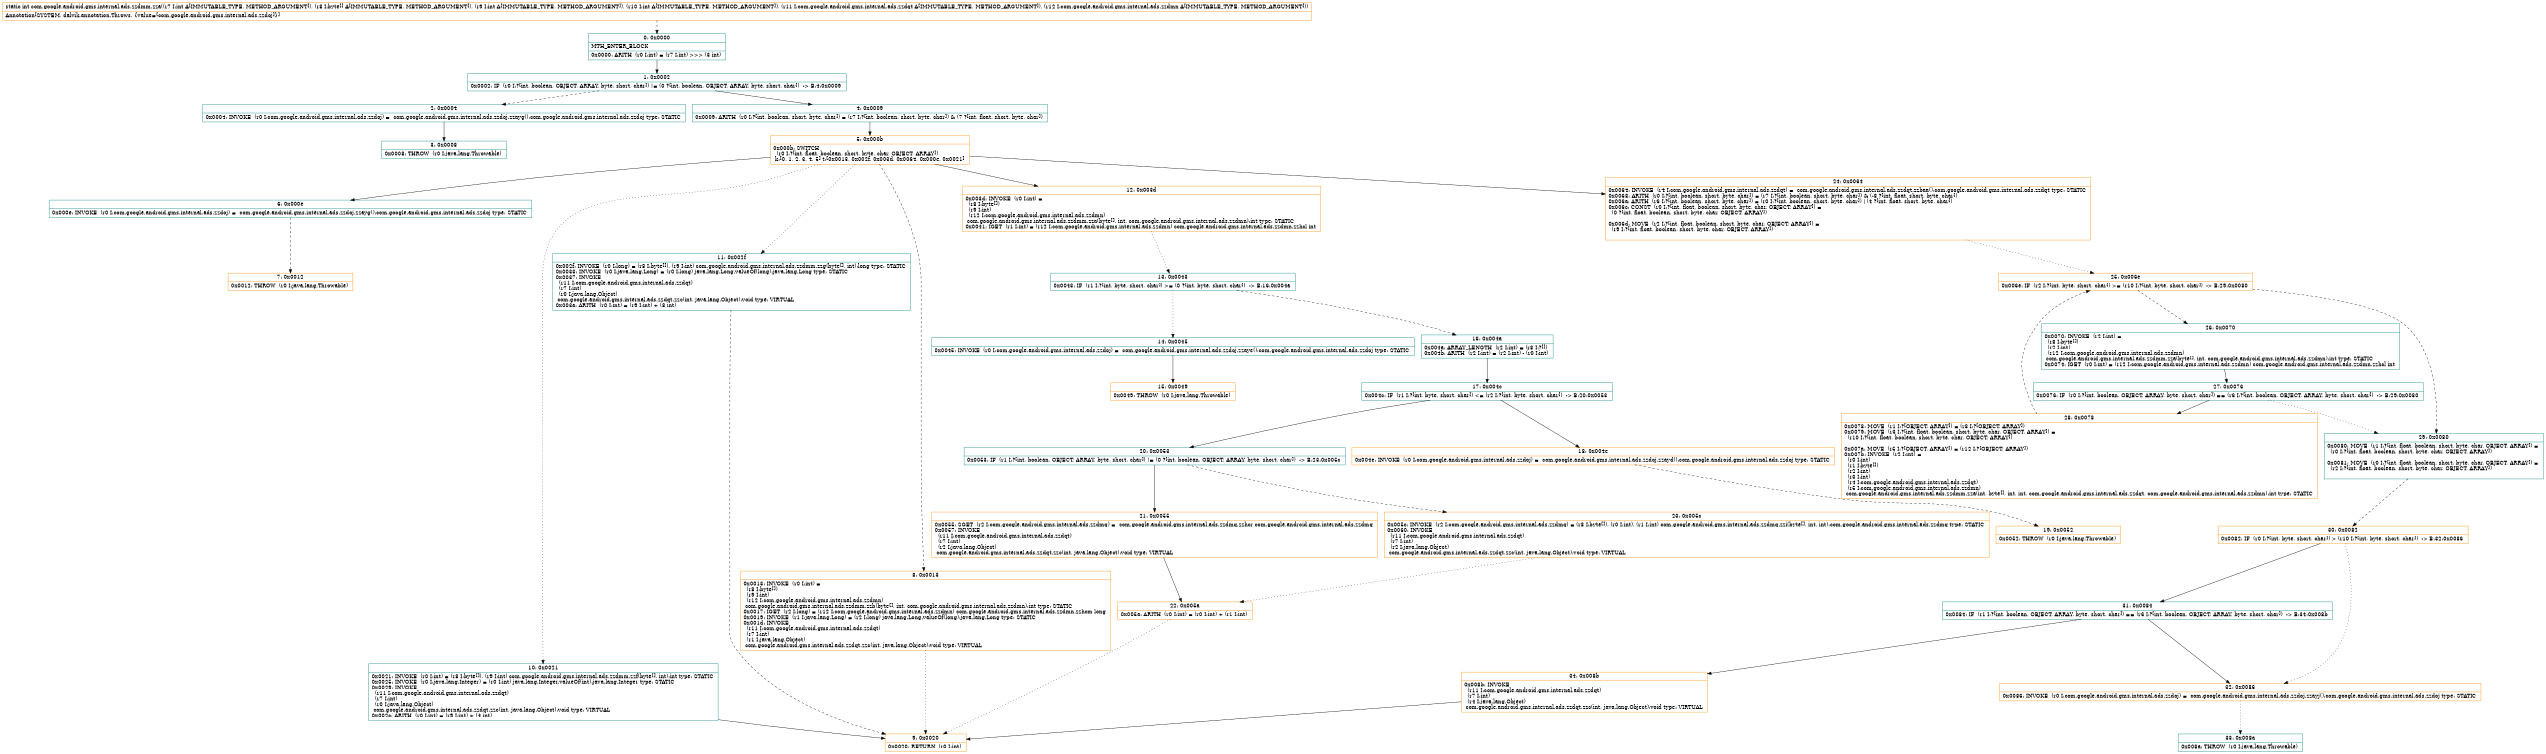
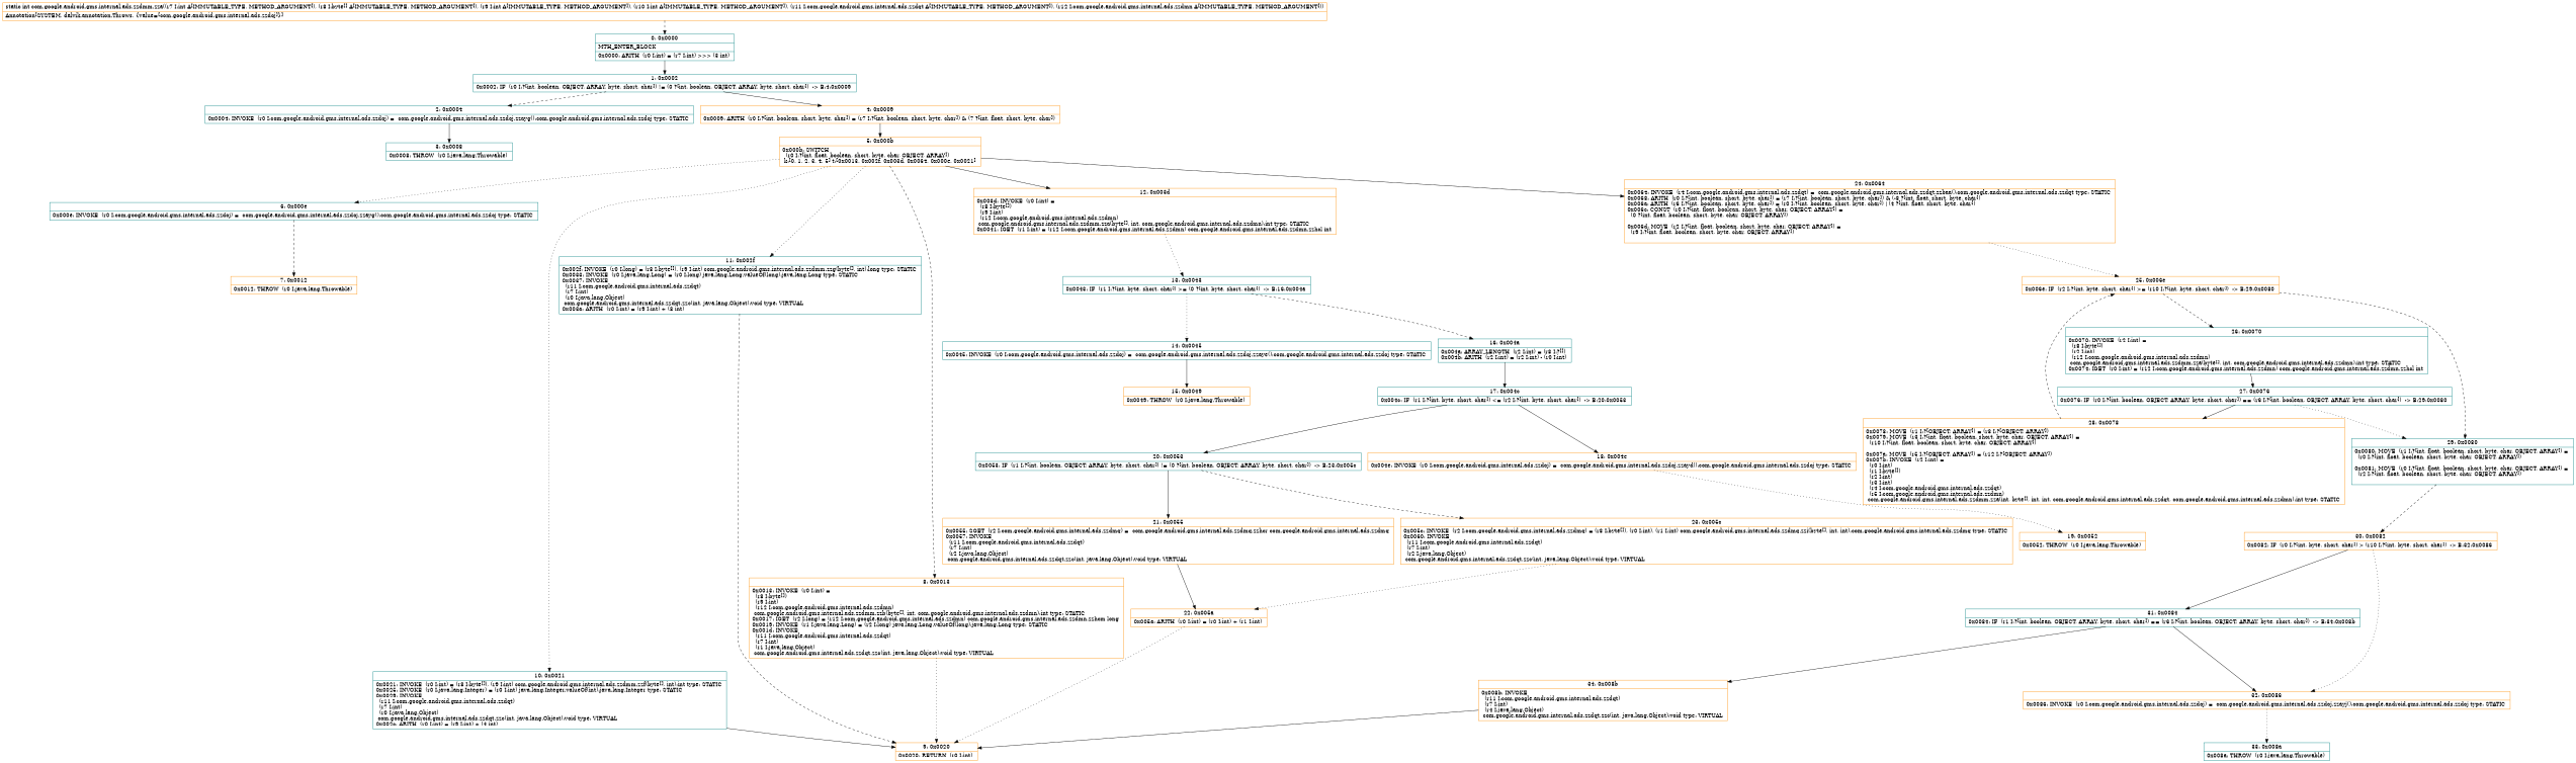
  digraph {
    node [color=darkorange shape=record]
    edge [style=solid]
    n1 [color=teal label="{0\:\ 0x0000|MTH_ENTER_BLOCK\l|0x0000: ARITH  (r0 I:int) = (r7 I:int) \>\>\> (3 int) \l}"]
    n2 [color=teal label="{1\:\ 0x0002|0x0002: IF  (r0 I:?[int, boolean, OBJECT, ARRAY, byte, short, char]) != (0 ?[int, boolean, OBJECT, ARRAY, byte, short, char])  \-\> B:4:0x0009 \l}"]
    n3 [color=teal label="{2\:\ 0x0004|0x0004: INVOKE  (r0 I:com.google.android.gms.internal.ads.zzdoj) =  com.google.android.gms.internal.ads.zzdoj.zzayg():com.google.android.gms.internal.ads.zzdoj type: STATIC \l}"]
-   n4 [color=teal label="{4\:\ 0x0009|0x0009: ARITH  (r0 I:?[int, boolean, short, byte, char]) = (r7 I:?[int, boolean, short, byte, char]) & (7 ?[int, float, short, byte, char]) \l}"]
+   n4 [label="{4\:\ 0x0009|0x0009: ARITH  (r0 I:?[int, boolean, short, byte, char]) = (r7 I:?[int, boolean, short, byte, char]) & (7 ?[int, float, short, byte, char]) \l}"]
    n5 [color=teal label="{3\:\ 0x0008|0x0008: THROW  (r0 I:java.lang.Throwable) \l}"]
    n6 [label="{5\:\ 0x000b|0x000b: SWITCH  \l  (r0 I:?[int, float, boolean, short, byte, char, OBJECT, ARRAY])\l k:[0, 1, 2, 3, 4, 5] t:[0x0013, 0x002f, 0x003d, 0x0064, 0x000e, 0x0021] \l}"]
    n7 [color=teal label="{6\:\ 0x000e|0x000e: INVOKE  (r0 I:com.google.android.gms.internal.ads.zzdoj) =  com.google.android.gms.internal.ads.zzdoj.zzayg():com.google.android.gms.internal.ads.zzdoj type: STATIC \l}"]
    n8 [label="{8\:\ 0x0013|0x0013: INVOKE  (r0 I:int) = \l  (r8 I:byte[])\l  (r9 I:int)\l  (r12 I:com.google.android.gms.internal.ads.zzdmn)\l com.google.android.gms.internal.ads.zzdmm.zzb(byte[], int, com.google.android.gms.internal.ads.zzdmn):int type: STATIC \l0x0017: IGET  (r2 I:long) = (r12 I:com.google.android.gms.internal.ads.zzdmn) com.google.android.gms.internal.ads.zzdmn.zzhcm long \l0x0019: INVOKE  (r1 I:java.lang.Long) = (r2 I:long) java.lang.Long.valueOf(long):java.lang.Long type: STATIC \l0x001d: INVOKE  \l  (r11 I:com.google.android.gms.internal.ads.zzdqt)\l  (r7 I:int)\l  (r1 I:java.lang.Object)\l com.google.android.gms.internal.ads.zzdqt.zzc(int, java.lang.Object):void type: VIRTUAL \l}"]
    n9 [color=teal label="{10\:\ 0x0021|0x0021: INVOKE  (r0 I:int) = (r8 I:byte[]), (r9 I:int) com.google.android.gms.internal.ads.zzdmm.zzf(byte[], int):int type: STATIC \l0x0025: INVOKE  (r0 I:java.lang.Integer) = (r0 I:int) java.lang.Integer.valueOf(int):java.lang.Integer type: STATIC \l0x0029: INVOKE  \l  (r11 I:com.google.android.gms.internal.ads.zzdqt)\l  (r7 I:int)\l  (r0 I:java.lang.Object)\l com.google.android.gms.internal.ads.zzdqt.zzc(int, java.lang.Object):void type: VIRTUAL \l0x002c: ARITH  (r0 I:int) = (r9 I:int) + (4 int) \l}"]
    n10 [color=teal label="{11\:\ 0x002f|0x002f: INVOKE  (r0 I:long) = (r8 I:byte[]), (r9 I:int) com.google.android.gms.internal.ads.zzdmm.zzg(byte[], int):long type: STATIC \l0x0033: INVOKE  (r0 I:java.lang.Long) = (r0 I:long) java.lang.Long.valueOf(long):java.lang.Long type: STATIC \l0x0037: INVOKE  \l  (r11 I:com.google.android.gms.internal.ads.zzdqt)\l  (r7 I:int)\l  (r0 I:java.lang.Object)\l com.google.android.gms.internal.ads.zzdqt.zzc(int, java.lang.Object):void type: VIRTUAL \l0x003a: ARITH  (r0 I:int) = (r9 I:int) + (8 int) \l}"]
    n11 [label="{12\:\ 0x003d|0x003d: INVOKE  (r0 I:int) = \l  (r8 I:byte[])\l  (r9 I:int)\l  (r12 I:com.google.android.gms.internal.ads.zzdmn)\l com.google.android.gms.internal.ads.zzdmm.zza(byte[], int, com.google.android.gms.internal.ads.zzdmn):int type: STATIC \l0x0041: IGET  (r1 I:int) = (r12 I:com.google.android.gms.internal.ads.zzdmn) com.google.android.gms.internal.ads.zzdmn.zzhcl int \l}"]
    n12 [label="{24\:\ 0x0064|0x0064: INVOKE  (r4 I:com.google.android.gms.internal.ads.zzdqt) =  com.google.android.gms.internal.ads.zzdqt.zzbaa():com.google.android.gms.internal.ads.zzdqt type: STATIC \l0x0068: ARITH  (r0 I:?[int, boolean, short, byte, char]) = (r7 I:?[int, boolean, short, byte, char]) & (\-8 ?[int, float, short, byte, char]) \l0x006a: ARITH  (r6 I:?[int, boolean, short, byte, char]) = (r0 I:?[int, boolean, short, byte, char]) \| (4 ?[int, float, short, byte, char]) \l0x006c: CONST  (r0 I:?[int, float, boolean, short, byte, char, OBJECT, ARRAY]) = \l  (0 ?[int, float, boolean, short, byte, char, OBJECT, ARRAY])\l \l0x006d: MOVE  (r2 I:?[int, float, boolean, short, byte, char, OBJECT, ARRAY]) = \l  (r9 I:?[int, float, boolean, short, byte, char, OBJECT, ARRAY])\l \l}"]
    n13 [label="{7\:\ 0x0012|0x0012: THROW  (r0 I:java.lang.Throwable) \l}"]
    n14 [label="{9\:\ 0x0020|0x0020: RETURN  (r0 I:int) \l}"]
    n15 [color=teal label="{13\:\ 0x0043|0x0043: IF  (r1 I:?[int, byte, short, char]) \>= (0 ?[int, byte, short, char])  \-\> B:16:0x004a \l}"]
    n16 [label="{25\:\ 0x006e|0x006e: IF  (r2 I:?[int, byte, short, char]) \>= (r10 I:?[int, byte, short, char])  \-\> B:29:0x0080 \l}"]
    n17 [color=teal label="{14\:\ 0x0045|0x0045: INVOKE  (r0 I:com.google.android.gms.internal.ads.zzdoj) =  com.google.android.gms.internal.ads.zzdoj.zzaye():com.google.android.gms.internal.ads.zzdoj type: STATIC \l}"]
    n18 [color=teal label="{16\:\ 0x004a|0x004a: ARRAY_LENGTH  (r2 I:int) = (r8 I:?[]) \l0x004b: ARITH  (r2 I:int) = (r2 I:int) \- (r0 I:int) \l}"]
    n19 [label="{15\:\ 0x0049|0x0049: THROW  (r0 I:java.lang.Throwable) \l}"]
    n20 [color=teal label="{17\:\ 0x004c|0x004c: IF  (r1 I:?[int, byte, short, char]) \<= (r2 I:?[int, byte, short, char])  \-\> B:20:0x0053 \l}"]
    n21 [label="{18\:\ 0x004e|0x004e: INVOKE  (r0 I:com.google.android.gms.internal.ads.zzdoj) =  com.google.android.gms.internal.ads.zzdoj.zzayd():com.google.android.gms.internal.ads.zzdoj type: STATIC \l}"]
    n22 [color=teal label="{20\:\ 0x0053|0x0053: IF  (r1 I:?[int, boolean, OBJECT, ARRAY, byte, short, char]) != (0 ?[int, boolean, OBJECT, ARRAY, byte, short, char])  \-\> B:23:0x005c \l}"]
    n23 [label="{19\:\ 0x0052|0x0052: THROW  (r0 I:java.lang.Throwable) \l}"]
    n24 [label="{21\:\ 0x0055|0x0055: SGET  (r2 I:com.google.android.gms.internal.ads.zzdmq) =  com.google.android.gms.internal.ads.zzdmq.zzhcr com.google.android.gms.internal.ads.zzdmq \l0x0057: INVOKE  \l  (r11 I:com.google.android.gms.internal.ads.zzdqt)\l  (r7 I:int)\l  (r2 I:java.lang.Object)\l com.google.android.gms.internal.ads.zzdqt.zzc(int, java.lang.Object):void type: VIRTUAL \l}"]
    n25 [label="{23\:\ 0x005c|0x005c: INVOKE  (r2 I:com.google.android.gms.internal.ads.zzdmq) = (r8 I:byte[]), (r0 I:int), (r1 I:int) com.google.android.gms.internal.ads.zzdmq.zzi(byte[], int, int):com.google.android.gms.internal.ads.zzdmq type: STATIC \l0x0060: INVOKE  \l  (r11 I:com.google.android.gms.internal.ads.zzdqt)\l  (r7 I:int)\l  (r2 I:java.lang.Object)\l com.google.android.gms.internal.ads.zzdqt.zzc(int, java.lang.Object):void type: VIRTUAL \l}"]
    n26 [label="{22\:\ 0x005a|0x005a: ARITH  (r0 I:int) = (r0 I:int) + (r1 I:int) \l}"]
    n27 [color=teal label="{26\:\ 0x0070|0x0070: INVOKE  (r2 I:int) = \l  (r8 I:byte[])\l  (r2 I:int)\l  (r12 I:com.google.android.gms.internal.ads.zzdmn)\l com.google.android.gms.internal.ads.zzdmm.zza(byte[], int, com.google.android.gms.internal.ads.zzdmn):int type: STATIC \l0x0074: IGET  (r0 I:int) = (r12 I:com.google.android.gms.internal.ads.zzdmn) com.google.android.gms.internal.ads.zzdmn.zzhcl int \l}"]
    n28 [color=teal label="{29\:\ 0x0080|0x0080: MOVE  (r1 I:?[int, float, boolean, short, byte, char, OBJECT, ARRAY]) = \l  (r0 I:?[int, float, boolean, short, byte, char, OBJECT, ARRAY])\l \l0x0081: MOVE  (r0 I:?[int, float, boolean, short, byte, char, OBJECT, ARRAY]) = \l  (r2 I:?[int, float, boolean, short, byte, char, OBJECT, ARRAY])\l \l}"]
    n29 [color=teal label="{27\:\ 0x0076|0x0076: IF  (r0 I:?[int, boolean, OBJECT, ARRAY, byte, short, char]) == (r6 I:?[int, boolean, OBJECT, ARRAY, byte, short, char])  \-\> B:29:0x0080 \l}"]
    n30 [label="{30\:\ 0x0082|0x0082: IF  (r0 I:?[int, byte, short, char]) \> (r10 I:?[int, byte, short, char])  \-\> B:32:0x0086 \l}"]
    n31 [label="{28\:\ 0x0078|0x0078: MOVE  (r1 I:?[OBJECT, ARRAY]) = (r8 I:?[OBJECT, ARRAY]) \l0x0079: MOVE  (r3 I:?[int, float, boolean, short, byte, char, OBJECT, ARRAY]) = \l  (r10 I:?[int, float, boolean, short, byte, char, OBJECT, ARRAY])\l \l0x007a: MOVE  (r5 I:?[OBJECT, ARRAY]) = (r12 I:?[OBJECT, ARRAY]) \l0x007b: INVOKE  (r2 I:int) = \l  (r0 I:int)\l  (r1 I:byte[])\l  (r2 I:int)\l  (r3 I:int)\l  (r4 I:com.google.android.gms.internal.ads.zzdqt)\l  (r5 I:com.google.android.gms.internal.ads.zzdmn)\l com.google.android.gms.internal.ads.zzdmm.zza(int, byte[], int, int, com.google.android.gms.internal.ads.zzdqt, com.google.android.gms.internal.ads.zzdmn):int type: STATIC \l}"]
    n32 [color=teal label="{31\:\ 0x0084|0x0084: IF  (r1 I:?[int, boolean, OBJECT, ARRAY, byte, short, char]) == (r6 I:?[int, boolean, OBJECT, ARRAY, byte, short, char])  \-\> B:34:0x008b \l}"]
    n33 [label="{32\:\ 0x0086|0x0086: INVOKE  (r0 I:com.google.android.gms.internal.ads.zzdoj) =  com.google.android.gms.internal.ads.zzdoj.zzayj():com.google.android.gms.internal.ads.zzdoj type: STATIC \l}"]
    n34 [label="{34\:\ 0x008b|0x008b: INVOKE  \l  (r11 I:com.google.android.gms.internal.ads.zzdqt)\l  (r7 I:int)\l  (r4 I:java.lang.Object)\l com.google.android.gms.internal.ads.zzdqt.zzc(int, java.lang.Object):void type: VIRTUAL \l}"]
    n35 [color=teal label="{33\:\ 0x008a|0x008a: THROW  (r0 I:java.lang.Throwable) \l}"]
    n36 [label="{static int com.google.android.gms.internal.ads.zzdmm.zza((r7 I:int A[IMMUTABLE_TYPE, METHOD_ARGUMENT]), (r8 I:byte[] A[IMMUTABLE_TYPE, METHOD_ARGUMENT]), (r9 I:int A[IMMUTABLE_TYPE, METHOD_ARGUMENT]), (r10 I:int A[IMMUTABLE_TYPE, METHOD_ARGUMENT]), (r11 I:com.google.android.gms.internal.ads.zzdqt A[IMMUTABLE_TYPE, METHOD_ARGUMENT]), (r12 I:com.google.android.gms.internal.ads.zzdmn A[IMMUTABLE_TYPE, METHOD_ARGUMENT]))  | Annotation[SYSTEM, dalvik.annotation.Throws, \{value=[com.google.android.gms.internal.ads.zzdoj]\}]\l}"]
    n1 -> n2
    n2 -> n3 [style=dashed]
    n2 -> n4
    n3 -> n5
    n4 -> n6
-   n6 -> n7
+   n6 -> n7 [style=dotted]
    n6 -> n8 [style=dashed]
    n6 -> n9 [style=dotted]
    n6 -> n10 [style=dotted]
    n6 -> n11
    n6 -> n12
    n7 -> n13 [style=dashed]
    n8 -> n14 [style=dotted]
    n9 -> n14
    n10 -> n14 [style=dashed]
    n11 -> n15 [style=dotted]
    n12 -> n16 [style=dotted]
    n15 -> n17 [style=dotted]
    n15 -> n18 [style=dashed]
    n16 -> n27 [style=dashed]
    n16 -> n28 [style=dashed]
    n17 -> n19
    n18 -> n20
    n20 -> n21
    n20 -> n22
-   n21 -> n23 [style=dashed]
+   n21 -> n23 [style=dotted]
    n22 -> n24
    n22 -> n25 [style=dashed]
    n24 -> n26
    n25 -> n26 [style=dotted]
    n26 -> n14 [style=dotted]
    n27 -> n29
    n28 -> n30 [style=dashed]
    n29 -> n28 [style=dotted]
    n29 -> n31
    n30 -> n32
    n30 -> n33 [style=dotted]
    n31 -> n16 [style=dashed]
    n32 -> n33
    n32 -> n34
    n33 -> n35 [style=dotted]
    n34 -> n14
    n36 -> n1 [style=dashed]
  }
